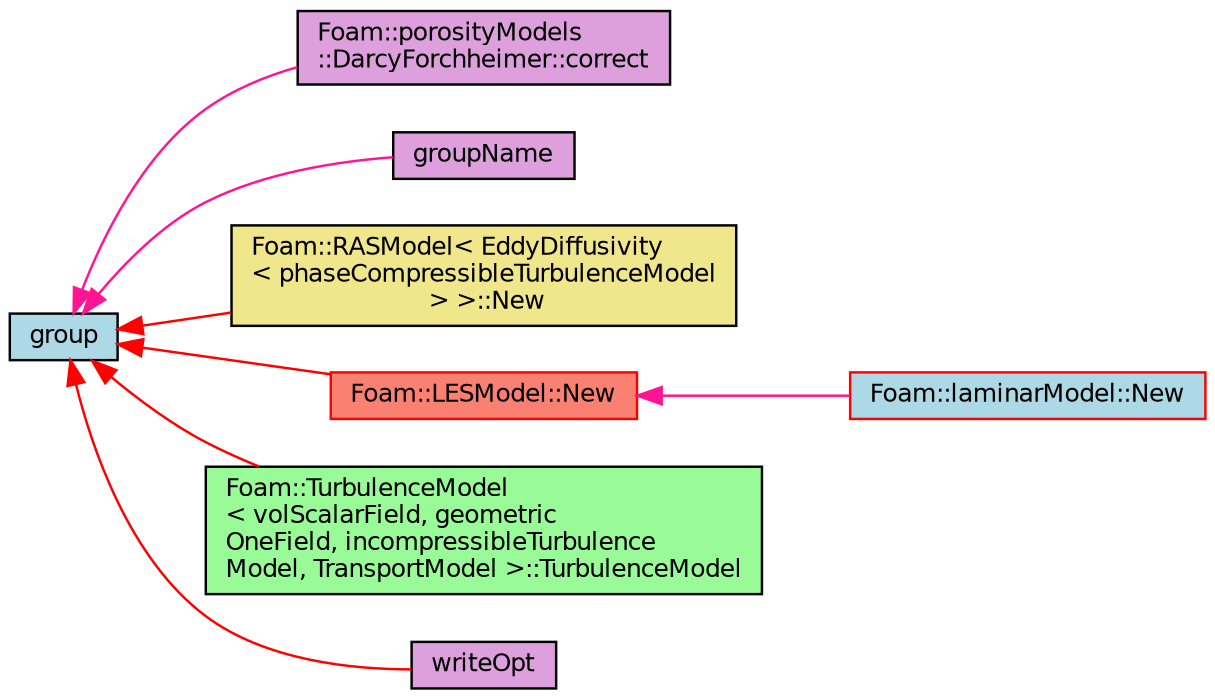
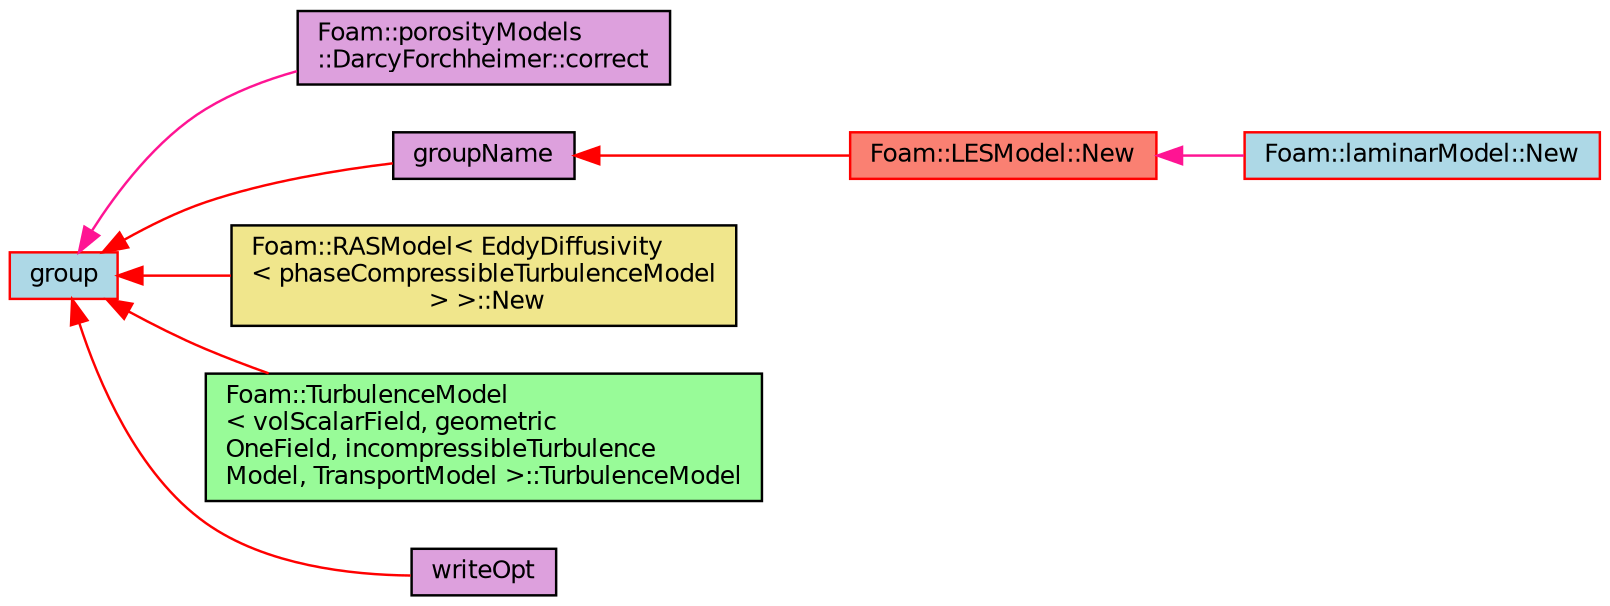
  digraph {
    rankdir=LR
    node [color=black fillcolor=plum fontname=Helvetica fontsize=10 shape=record style=filled]
    edge [color=red dir=back fontname=Helvetica fontsize=10 labelfontname=Helvetica labelfontsize=10 style=solid]
-   n1 [fillcolor=lightblue fontcolor=black height=0.2 label=group width=0.4]
+   n1 [color=red fillcolor=lightblue fontcolor=black height=0.2 label=group width=0.4]
    n2 [height=0.2 label="Foam::porosityModels\l::DarcyForchheimer::correct" width=0.4]
    n3 [height=0.2 label=groupName width=0.4]
    n4 [fillcolor=khaki height=0.2 label="Foam::RASModel\< EddyDiffusivity\l\< phaseCompressibleTurbulenceModel\l \> \>::New" width=0.4]
    n5 [color=red fillcolor=salmon height=0.2 label="Foam::LESModel::New" width=0.4]
    n6 [fillcolor=palegreen height=0.2 label="Foam::TurbulenceModel\l\< volScalarField, geometric\lOneField, incompressibleTurbulence\lModel, TransportModel \>::TurbulenceModel" width=0.4]
    n7 [height=0.2 label=writeOpt width=0.4]
    n8 [color=red fillcolor=lightblue height=0.2 label="Foam::laminarModel::New" width=0.4]
    n1 -> n2 [color=deeppink]
-   n1 -> n3 [color=deeppink]
+   n1 -> n3
    n1 -> n4
-   n1 -> n5
+   n3 -> n5
    n1 -> n6
    n1 -> n7
    n5 -> n8 [color=deeppink]
  }
